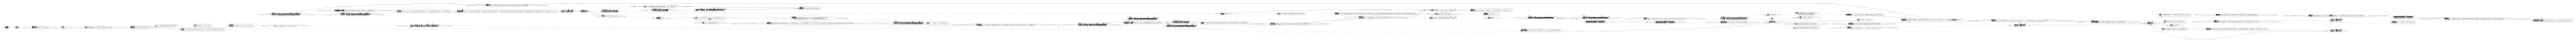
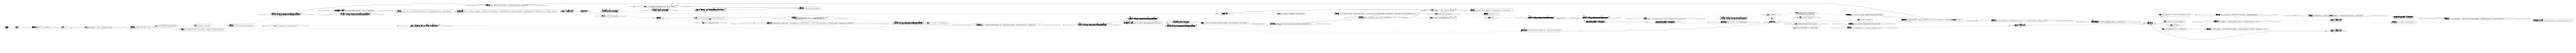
  digraph {
    rankdir=LR
    node [shape=diamond]
    edge [arrowhead=vee style=dashed]
    n1 [label=START]
    n2 [label=input]
    n3 [label="Rhetoric: 快起来吧，同志。该工作了。"]
    n4 [label="You: 怎么了？" shape=box]
    n5 [label="Rhetoric: 祝你能好好和革命惩罚仲裁庭解释。" shape=box]
    n6 [label="You: 我不感兴趣。[放弃思维。]"]
    n7 [label="Rhetoric: 你的文件无关紧要。重要的是你对建立*世界共和国*的承诺。"]
    n8 [label="Rhetoric: 你必须找出革命同胞。弄清楚他们为建立康米主义做了多少努力。然后你们团结一致，也许就能建立0.0002%的康米主义了。" shape=box]
    n9 [label="Rhetoric: 但这不是一件*容易*的事情。在联盟当局几十年来的迫害之下，马丁内斯剩余的那些康米主义者都转移到了*地下*。"]
    n10 [label="Rhetoric: 你个人的生活水平无关紧要。重要的是你对*建立世界共和国*的承诺。" shape=box]
    n11 [label="Inland Empire: 他们住在地下？那些康米主义者不是人，他们是*鼹鼠人*！"]
    n12 [label="search hub"]
    n13 [label="You: 我也不知道自己想不想去找那些鼹鼠人。" shape=box]
    n14 [label="You: 可*我就是*联盟的一份子！难道我一直都在迫害康米主义者吗？" shape=box]
    n15 [label="You: 他们能帮我烧掉马佐夫的工人主义香肠绞肉机吗？" shape=box]
    n16 [label="You: 我的*鼻子*？"]
    n17 [label="Jump to: [search hub]" shape=box]
    n18 [label="Rhetoric: 你非常熟悉这种气味。虽然令人厌恶，可又具有黑暗的吸引力。它发出刺鼻的腐臭味，但又带有一丝残余的迷失般的甘甜。那气息就像你祖父阁楼上，包裹在外套里的一个烂芒果……"]
    n19 [label="Variable[\"whirling.orb_communist_dream_perc_olfaction\"]" shape=box]
    n20 [label="You: 好了，我准备好了，我们去寻找组织吧。" shape=box]
    n21 [label="Authority: 你应该先去审讯一下码头工人工会那些无法无天的抗议者。显然应该从他们入手。"]
    n22 [label="Rhetoric: 并不会。抱怨其他康米主义者是作为康米主义者的重要一部分。"]
    n23 [label="You: 仔细想想，我还有更重要的事情要做。[拒绝任务。]" shape=box]
    n24 [label="You: （撸起袖子。）好吧，那就这么办。[接受任务。]"]
    n25 [label="Rhetoric: 他们不是‘鼹鼠人’，而是你*永恒的阶级斗争*中的同志。你的任务就是找到他们，加入他们。"]
    n26 [label="Rhetoric: 失败。"]
    n27 [label="You: 我的人生已经各种失败了——我不知道自己还能不能承受失败。" shape=box]
    n28 [label="You: 好吧，但是*失败*是什么味道？"]
    n29 [label="Rhetoric: 所以你才是最适合这份工作的人。没人比你更懂得失败的味道，警探。\n所以你才是最适合这份工作的人。没人比你更懂得失败的味道，哈里。"]
    n30 [label="Variable[\"whirling.orb_communist_dream_perc_olfaction\"]"]
    n31 [label="Variable[\"whirling.orb_communist_dream_perc_olfaction\"]" shape=box]
    n32 [label="!(Variable[\"whirling.orb_communist_dream_perc_olfaction\"])" shape=box]
    n33 [label="Endurance: 你用过那台压缩机了吗？要开展这个任务，你的身心都不能有任何松懈……" shape=box]
    n34 [label="Variable[\"apt.mazov_bust_seen\"]"]
    n35 [label="Untitled hub"]
    n36 [label="Logic: 从卡拉斯·马佐夫半身像和你发现的其他革命用品看来，岬岸公寓可能是康米主义者的活动聚集地。" shape=box]
    n37 [label="Rhetoric: 就是这股劲头，同志！" shape=box]
    n38 [label="You: 最后那个难道不会适得其反吗？"]
    n39 [label="You: 也许吧？"]
    n40 [label="Variable[\"whirling.orb_communist_dream_mission\"]"]
    n41 [label="You: 如果他们藏起来了，那要怎么才能找到他们呢？（继续。）"]
    n42 [label="You: 我准备好了，我们开始吧。" shape=box]
    n43 [label="Rhetoric: 也许吧？如果你迫害过，那只能说明你是个*双面间谍*，在为你的*长期目标*而奋斗。"]
    n44 [label="Rhetoric: 尽管你考虑了那么多，但也只建立起0.0001%的康米主义。你独自承担不了这个重大的任务。你必须*找到组织*。"]
    n45 [label="IsTHCCookingOrFixed(\"shit_together\")" shape=box]
    n46 [label="Jump to: [search hub]"]
    n47 [label="Encyclopedia: 顺便一说，在世纪前大革命衰落时期，一群瑞瓦肖公社社员在废弃的地窖里、中空的树干里和居民区的污水池里精心建造出藏身之地。后面这种情况还激发出了早期的反康米主义口号：“消除康米，未来光明！”" shape=box]
    n48 [label="Jump to: [organize hub]" shape=box]
    n49 [label="organize hub"]
    n50 [label="Rhetoric: 首先，你得找到马丁内斯剩余的康米主义者。在具有革命潜力的人身边时，你的鼻子会给你发出信号，让你*建立交流*。"]
    n51 [label="Rhetoric: 有时候人们会说，马丁内斯已经没有真正的康米主义者了，但是你还是能嗅到他们的存在。他们在等着你的加入！" shape=box]
    n52 [label="Rhetoric: 让你的*鼻子*指引你前行吧，警探。" shape=box]
    n53 [label="You: 根据我账本的状况来看，那是不可能实现的。"]
    n54 [label="You: 你一定指的是我那优秀大脑中的*认知*吧。" shape=box]
    n55 [label="You: 听起来太蠢了，我可不想掺和。" shape=box]
    n56 [label="Rhetoric: 这不*蠢*，这是人类文明史上最伟大的事业。" shape=box]
    n57 [label="Perception (Smell): 我们真不知道他们在说什么。意识形态和嗅觉之间并没有关联。" shape=box]
    n58 [label="You: 康米主义者闻起来是什么味道？"]
    n59 [label="You: 不，到处去闻康米主义者的味道实在太蠢了。算了吧。[拒绝任务。]"]
    n60 [label="Variable[\"apt.mazov_bust_seen\"]" shape=box]
    n61 [label="You: 等等，我和康米主义者同胞建立交流之后应该怎么做？" shape=box]
    n62 [label="Rhetoric: 你们可以讨论摆在你们面前的、足以载入史册的不朽重任。你们可以针对马佐夫主义的理论和实践进行严谨而激烈的辩论。但最有可能的是，你们会抱怨其他的康米主义者。" shape=box]
    n63 [label="Endurance: 啊哦，就以往看来，组织并不是你的强项……"]
    n64 [label="You: 你最近*见过*我这堆破事了吗？我真的打理清楚了。" shape=box]
    n65 [label="You: 那我是不是得打扫一下我旅社的房间了？\n我觉得棚屋现在这样已经很好很舒适了。" shape=box]
    n66 [label="Rhetoric: 是的，好在康米主义者的气味很*独特*。" shape=box]
    n67 [label="You: 唔，也许不会。"]
    n68 [label="!(Variable[\"whirling.orb_communist_dream_mission\"])"]
    n69 [label="IsTHCCookingOrFixed(\"shit_together\")" shape=box]
    n70 [label="You: 好吧，既然你这么说了。那我就去寻找组织吧。"]
    n71 [label="Variable[\"whirling.orb_communist_dream_perc_olfaction\"]"]
    n72 [label="Jump to: [Rhetoric: \"First, you'll have to locate the re...\"]"]
    n73 [label="!(Variable[\"whirling.orb_communist_dream_perc_olfaction\"])"]
    n74 [label="Rhetoric: 你把*个人*事务打理得不错是件好事，但我们现在谈论的是可能载入史册的政治问题。"]
    n75 [label="Rhetoric: 这件事就我们俩说说吧。你或许怀着“碾碎资产阶级”的想法。但即便是对你的康米主义者同胞来说，这种想法都令人十分反感。" shape=box]
    n76 [label="Jump to: [search hub]"]
    n77 [label="Rhetoric: 反正过去的事情已经过去了。你得向前看，为建设康米主义而努力。"]
    n78 [label="!(Variable[\"apt.mazov_bust_seen\"])"]
-   n79 [label="Accept 加入他们"]
+   n79 [label="Accept hub"]
    n80 [label="Rhetoric: 我们行动吧！“醒来吧，勇敢的工人！已经无暇熟睡/战斗吧，直到再无主奴之分。”" shape=box]
    n81 [label="Logic: 你也可以继续寻找更多康米主义者活动的证据。卡拉斯·马佐夫半身像和白色鹿角便是铁证。" shape=box]
    n82 [label="Perception (Smell): 再说一遍，不会的。你感受到的嗅觉回馈只是生理上的反应。" shape=box]
    n83 [label="Rhetoric: 不，我们指的是你的鼻子，就是你脸中央的那个隆起的垃圾探测器。它*刚好*就是为感知康米主义者的存在而量身定制的。"]
    n84 [label="!(IsTHCCookingOrFixed(\"shit_together\"))"]
    n85 [label="Logic: 听听这话。你真的觉得地下的康米主义者会把一份需要谨慎行事的任务交给你来完成吗？"]
    n86 [label="Variable[\"whirling.orb_communist_dream_mission\"]" shape=box]
    n87 [label=83]
    n88 [label="Jump to: [Rhetoric: \"Good luck explaining that to the Tr...\"]" shape=box]
    n89 [label="Perception (Smell): 你现在闻到的当然是你自己的体味了。去洗个澡，换套衣服就行了。"]
    n1 -> n2 [arrowhead=onormal style=dotted]
    n2 -> n3 [arrowhead=onormal]
    n3 -> n4 [arrowhead=dot]
    n4 -> n41 [arrowhead=dot]
    n7 -> n8 [arrowhead=onormal]
    n8 -> n9
    n9 -> n11 [arrowhead=onormal style=solid]
    n10 -> n8 [style=solid]
    n11 -> n12 [arrowhead=dot]
    n12 -> n13 [arrowhead=dot style=solid]
    n12 -> n14 [arrowhead=dot]
    n12 -> n15 [arrowhead=onormal]
    n12 -> n16 [arrowhead=onormal style=solid]
    n13 -> n25 [arrowhead=dot style=dotted]
    n14 -> n43 [arrowhead=dot]
    n15 -> n75 [style=solid]
    n16 -> n66 [arrowhead=onormal style=dotted]
    n17 -> n12 [arrowhead=onormal style=dotted]
    n18 -> n19
    n19 -> n20 [style=solid]
    n20 -> n50 [arrowhead=dot]
    n21 -> n22 [style=solid]
    n22 -> n23
    n22 -> n24 [arrowhead=onormal style=solid]
    n24 -> n80 [style=dotted]
    n25 -> n17 [arrowhead=onormal]
    n26 -> n27 [style=solid]
    n26 -> n28
    n27 -> n29 [arrowhead=onormal style=solid]
    n28 -> n18
    n29 -> n19 [arrowhead=onormal]
    n30 -> n31
    n30 -> n32 [style=solid]
    n31 -> n33
    n32 -> n34 [arrowhead=dot]
    n33 -> n35 [arrowhead=dot style=solid]
    n34 -> n36 [arrowhead=onormal style=dotted]
    n35 -> n6 [arrowhead=dot]
    n35 -> n42 [arrowhead=onormal style=solid]
    n35 -> n53
    n35 -> n64 [arrowhead=onormal]
    n35 -> n65
    n36 -> n21 [arrowhead=onormal style=solid]
    n38 -> n37
    n38 -> n39 [style=dotted]
    n39 -> n40 [arrowhead=onormal]
    n40 -> n68 [arrowhead=onormal style=solid]
    n40 -> n69 [arrowhead=dot style=dotted]
    n41 -> n52 [arrowhead=onormal style=solid]
    n42 -> n8 [arrowhead=dot style=dotted]
    n43 -> n44 [style=dotted]
    n44 -> n45 [arrowhead=dot style=dotted]
    n45 -> n83 [arrowhead=dot style=solid]
    n46 -> n12 [style=solid]
    n47 -> n48 [style=dotted]
    n48 -> n49 [arrowhead=onormal]
    n49 -> n58 [arrowhead=dot style=solid]
    n49 -> n59 [arrowhead=dot style=dotted]
    n49 -> n60 [arrowhead=dot style=dotted]
    n50 -> n30 [style=dotted]
    n51 -> n47 [style=solid]
    n52 -> n54 [style=solid]
    n52 -> n81 [style=solid]
    n53 -> n7
    n54 -> n55 [style=dotted]
    n55 -> n56 [arrowhead=dot style=dotted]
    n56 -> n70 [arrowhead=dot]
    n56 -> n71
    n58 -> n26 [arrowhead=dot]
    n59 -> n5 [arrowhead=dot style=solid]
    n60 -> n78 [arrowhead=onormal style=dotted]
    n60 -> n79
    n61 -> n62 [arrowhead=onormal style=dotted]
    n62 -> n23 [style=dotted]
    n62 -> n24 [arrowhead=onormal style=dotted]
    n62 -> n38 [arrowhead=onormal style=solid]
    n63 -> n35 [arrowhead=dot style=dotted]
    n64 -> n77 [arrowhead=onormal style=dotted]
    n65 -> n10
    n66 -> n57 [style=dotted]
    n67 -> n40 [arrowhead=onormal style=dotted]
    n68 -> n40 [style=dotted]
    n69 -> n84 [arrowhead=dot style=solid]
    n69 -> n85 [arrowhead=dot style=dotted]
    n70 -> n72 [style=dotted]
    n71 -> n73 [arrowhead=onormal style=solid]
    n71 -> n74 [arrowhead=onormal style=solid]
    n72 -> n50
    n73 -> n51 [arrowhead=onormal]
    n74 -> n8 [arrowhead=onormal style=solid]
    n75 -> n76 [style=dotted]
    n76 -> n12 [style=solid]
    n77 -> n46
    n78 -> n88 [arrowhead=dot]
    n79 -> n23 [arrowhead=dot style=dotted]
    n79 -> n24 [arrowhead=dot style=solid]
    n79 -> n61
    n81 -> n21
    n82 -> n34
    n83 -> n57
    n84 -> n63 [arrowhead=dot]
    n85 -> n86 [arrowhead=dot style=dotted]
    n86 -> n67 [arrowhead=dot style=dotted]
    n86 -> n87 [arrowhead=onormal]
    n88 -> n5 [style=solid]
    n89 -> n51 [arrowhead=dot style=dotted]
  }
